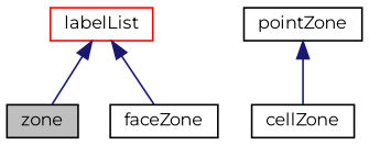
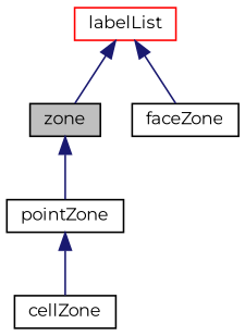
  digraph {
    fontname=Montserrat
    node [color=black fontname=Montserrat fontsize=10 shape=record]
    edge [color=midnightblue dir=back fontname=Montserrat fontsize=10 labelfontname=FreeSans labelfontsize=10 style=solid]
    n1 [fillcolor=grey75 fontcolor=black height=0.2 label=zone style=filled width=0.4]
    n2 [height=0.2 label=pointZone width=0.4]
    n3 [height=0.2 label=cellZone width=0.4]
    n4 [height=0.2 label=faceZone width=0.4]
    n5 [color=red height=0.2 label=labelList width=0.4]
+   n1 -> n2
    n2 -> n3
    n5 -> n1
    n5 -> n4
  }
